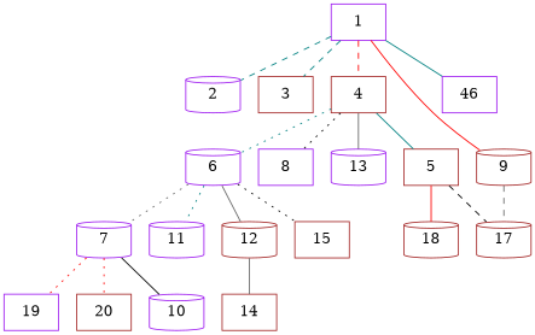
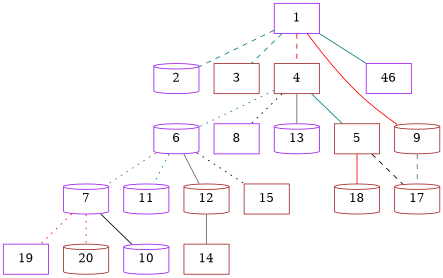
  graph {
    fontname="DejaVu Serif"
    node [color=purple fontname="DejaVu Serif" shape=cylinder]
    edge [color=teal fontname="DejaVu Serif" style=solid]
    1 [shape=box]
    2
    3 [color=brown shape=box]
    4 [color=brown shape=box]
    9 [color=brown]
    n6 [label=46 shape=box]
    5 [color=brown shape=box]
    6
    8 [shape=box]
    13
    17 [color=brown]
    18 [color=brown]
    7
    11
    12 [color=brown]
    15 [color=brown shape=box]
    10
    19 [shape=box]
-   20 [color=brown shape=box]
+   20 [color=brown]
    14 [color=brown shape=box]
    1 -- 2 [style=dashed]
    1 -- 3 [style=dashed]
    1 -- 4 [color=red style=dashed]
    1 -- 9 [color=red]
    1 -- n6
    4 -- 5
    4 -- 6 [style=dotted]
    4 -- 8 [color=black style=dotted]
    4 -- 13 [color=gray40]
    9 -- 17 [color=gray40 style=dashed]
    5 -- 17 [color=black style=dashed]
    5 -- 18 [color=red]
    6 -- 7 [color=gray40 style=dotted]
    6 -- 11 [style=dotted]
    6 -- 12 [color=gray40]
    6 -- 15 [color=black style=dotted]
    7 -- 10 [color=black]
    7 -- 19 [color=red style=dotted]
    7 -- 20 [color=red style=dotted]
    12 -- 14 [color=gray40]
  }
